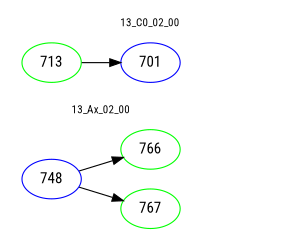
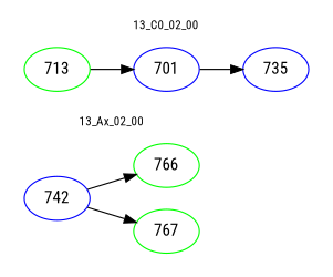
  digraph {
    fontname="Roboto Condensed"
    rankdir=LR
    node [color=green fontname="Roboto Condensed"]
    edge [color=black fontname="Roboto Condensed"]
    n1 [label=767]
-   n2 [color=blue label=748]
+   n2 [color=blue label=742]
    n3 [label=766]
    n4 [label=713]
    n5 [color=blue label=701]
+   n6 [color=blue label=735]
    subgraph cluster_1 {
      color=white
      fontsize=10
      label="13_Ax_02_00"
      n1
      n2
      n3
    }
    subgraph cluster_2 {
      color=white
      fontsize=10
      label="13_C0_02_00"
      n4
      n5
+     n6
    }
    n2 -> n1
    n2 -> n3
    n4 -> n5
+   n5 -> n6
  }
